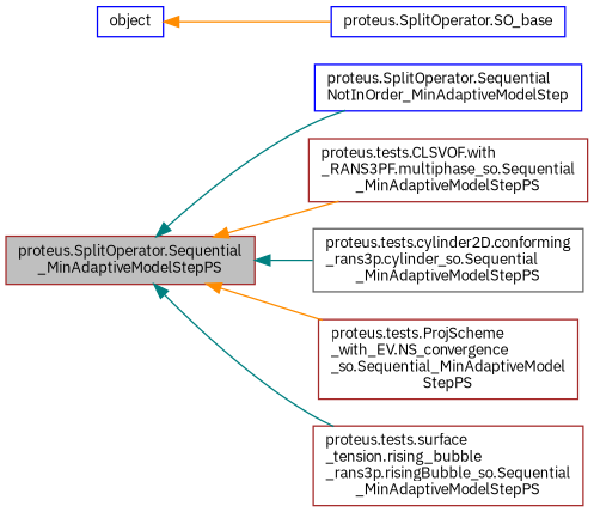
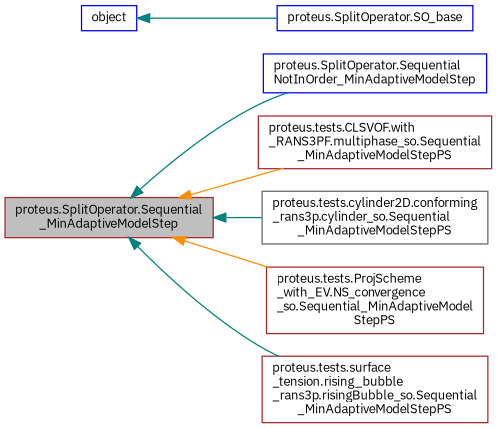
  digraph {
    fontname="IBM Plex Sans"
    rankdir=LR
    node [color=brown fillcolor=white fontname="IBM Plex Sans" fontsize=10 shape=record style=filled]
    edge [color=teal dir=back fontname="IBM Plex Sans" fontsize=10 labelfontname=Helvetica labelfontsize=10 style=solid]
-   n1 [fillcolor=grey75 fontcolor=black height=0.2 label="proteus.SplitOperator.Sequential\l_MinAdaptiveModelStepPS" width=0.4]
+   n1 [fillcolor=grey75 fontcolor=black height=0.2 label="proteus.SplitOperator.Sequential\l_MinAdaptiveModelStep" width=0.4]
    n2 [color=blue height=0.2 label="proteus.SplitOperator.Sequential\lNotInOrder_MinAdaptiveModelStep" width=0.4]
    n3 [height=0.2 label="proteus.tests.CLSVOF.with\l_RANS3PF.multiphase_so.Sequential\l_MinAdaptiveModelStepPS" width=0.4]
    n4 [color=gray40 height=0.2 label="proteus.tests.cylinder2D.conforming\l_rans3p.cylinder_so.Sequential\l_MinAdaptiveModelStepPS" width=0.4]
    n5 [height=0.2 label="proteus.tests.ProjScheme\l_with_EV.NS_convergence\l_so.Sequential_MinAdaptiveModel\lStepPS" width=0.4]
    n6 [height=0.2 label="proteus.tests.surface\l_tension.rising_bubble\l_rans3p.risingBubble_so.Sequential\l_MinAdaptiveModelStepPS" width=0.4]
    n7 [color=blue height=0.2 label="proteus.SplitOperator.SO_base" width=0.4]
    n8 [color=blue height=0.2 label=object width=0.4]
    n1 -> n2
    n1 -> n3 [color=darkorange]
    n1 -> n4
    n1 -> n5 [color=darkorange]
    n1 -> n6
-   n8 -> n7 [color=darkorange]
+   n8 -> n7
  }
